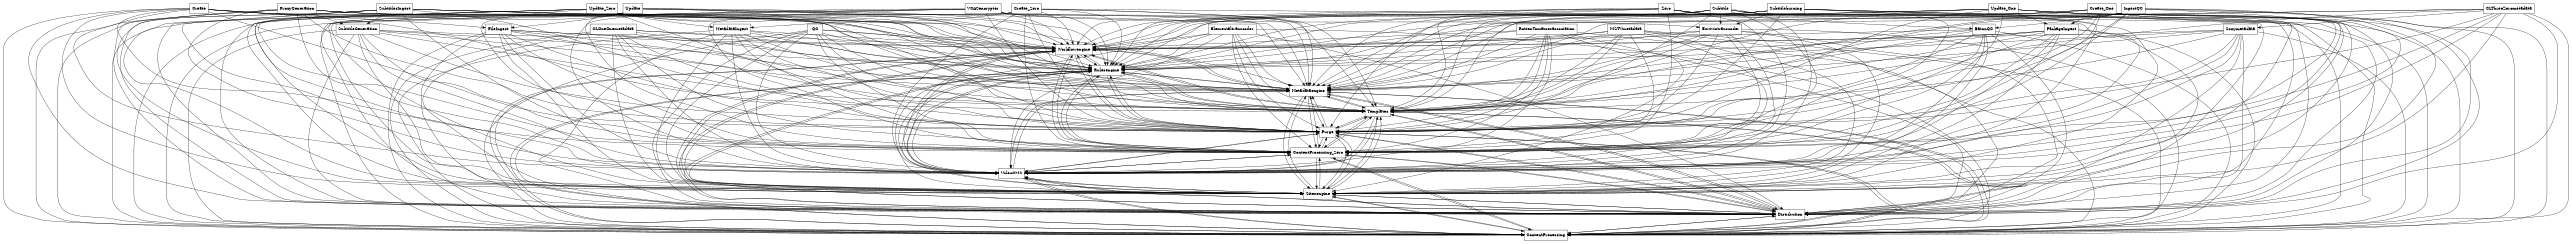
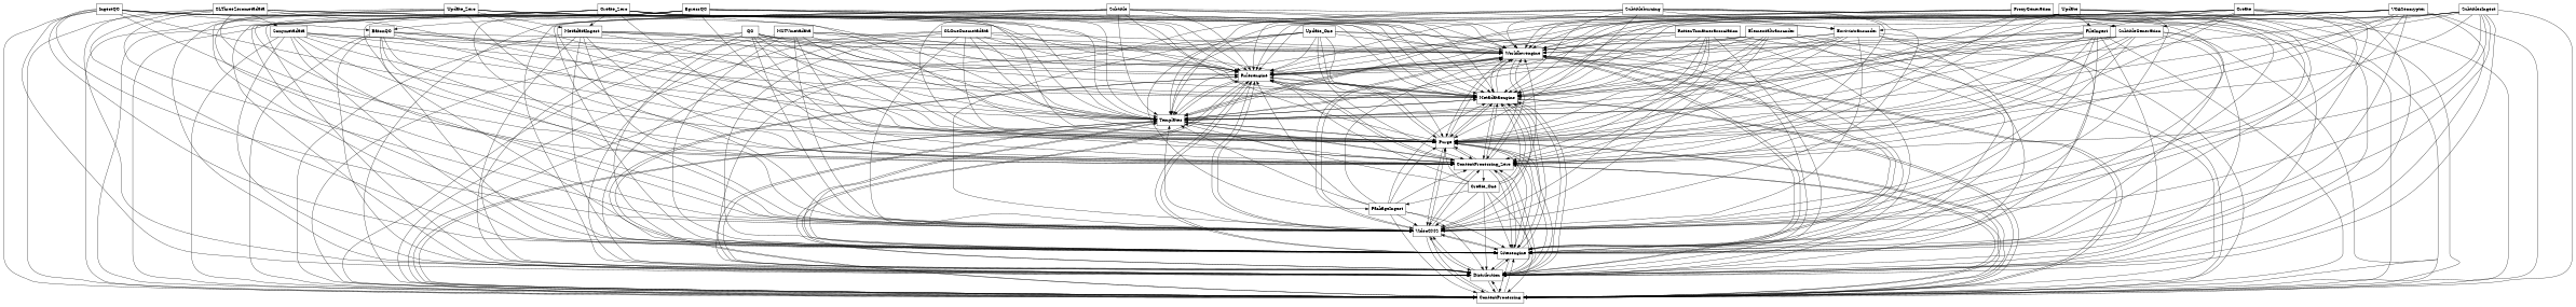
  digraph {
    rankdir=TB
    node [shape=box]
    edge [arrowhead=normal]
    n1 [label=ProxyGeneration]
    n2 [label=Workflowengine]
    n3 [label=Rulesengine]
    n4 [label=ContentProcessing]
    n5 [label=Distribution]
    n6 [label=Sitesengine]
    n7 [label=SubtitleGeneration]
    n8 [label=VideoCMS]
    n9 [label=ContentProcessing_Zero]
    n10 [label=Purge]
    n11 [label=Templates]
    n12 [label=Metadataengine]
    n13 [label=SubtitlesIngest]
    n14 [label=Update]
    n15 [label=FileIngest]
    n16 [label=Sonymetadata]
    n17 [label=Update_Zero]
    n18 [label=MetadataIngest]
    n19 [label=VCASencrypter]
    n20 [label=Enviviotranscoder]
    n21 [label=Create_Zero]
    n22 [label=Create]
    n23 [label=IngestQC]
    n24 [label=BatonQC]
-   n25 [label=Zero]
+   n25 [label=EgressQC]
    n26 [label=Subtitle]
    n27 [label=CLOneOnemetadata]
    n28 [label=QC]
    n29 [label=RottenTomatoesassociation]
    n30 [label=Elementaltranscoder]
    n31 [label=Subtitleburning]
    n32 [label=CLThreeZerometadata]
    n33 [label=Update_One]
    n34 [label=PackageIngest]
    n35 [label=MSTVmetadata]
    n36 [label=Create_One]
    n1 -> n2
    n1 -> n3
    n1 -> n4
    n1 -> n5
    n1 -> n6
    n1 -> n7
    n1 -> n8
    n1 -> n9
    n1 -> n10
    n1 -> n11
    n1 -> n12
    n2 -> n3
    n2 -> n4
    n2 -> n5
    n2 -> n6
    n2 -> n8
    n2 -> n9
    n2 -> n10
    n2 -> n11
    n2 -> n12
    n3 -> n2
    n3 -> n4
    n3 -> n5
    n3 -> n6
    n3 -> n8
    n3 -> n9
    n3 -> n10
    n3 -> n11
    n3 -> n12
    n4 -> n2
    n4 -> n3
    n4 -> n5
    n4 -> n6
    n4 -> n8
    n4 -> n9
    n4 -> n10
    n4 -> n11
    n4 -> n12
    n5 -> n2
    n5 -> n3
    n5 -> n4
    n5 -> n6
    n5 -> n8
    n5 -> n9
    n5 -> n10
    n5 -> n11
    n5 -> n12
    n6 -> n2
    n6 -> n3
    n6 -> n4
    n6 -> n5
    n6 -> n8
    n6 -> n9
    n6 -> n10
    n6 -> n11
    n6 -> n12
    n7 -> n2
    n7 -> n3
    n7 -> n4
    n7 -> n5
    n7 -> n6
    n7 -> n8
    n7 -> n9
    n7 -> n10
    n7 -> n11
    n7 -> n12
    n8 -> n2
    n8 -> n3
    n8 -> n4
    n8 -> n5
    n8 -> n6
    n8 -> n9
    n8 -> n10
    n8 -> n11
    n8 -> n12
    n9 -> n2
    n9 -> n3
    n9 -> n4
    n9 -> n5
    n9 -> n6
    n9 -> n8
    n9 -> n10
    n9 -> n11
    n9 -> n12
    n10 -> n2
    n10 -> n3
    n10 -> n4
    n10 -> n5
    n10 -> n6
    n10 -> n8
    n10 -> n9
    n10 -> n11
    n10 -> n12
    n11 -> n2
    n11 -> n3
    n11 -> n4
    n11 -> n5
    n11 -> n6
-   n11 -> n8
    n11 -> n9
    n11 -> n10
    n11 -> n12
    n12 -> n2
    n12 -> n3
    n12 -> n4
    n12 -> n5
    n12 -> n6
    n12 -> n8
    n12 -> n9
    n12 -> n10
    n12 -> n11
    n13 -> n2
    n13 -> n3
    n13 -> n4
    n13 -> n5
    n13 -> n6
    n13 -> n7
    n13 -> n8
    n13 -> n9
    n13 -> n10
    n13 -> n11
    n13 -> n12
    n14 -> n2
    n14 -> n3
    n14 -> n4
    n14 -> n5
    n14 -> n6
    n14 -> n8
    n14 -> n9
    n14 -> n10
    n14 -> n11
    n14 -> n12
    n14 -> n15
    n15 -> n2
    n15 -> n3
    n15 -> n4
    n15 -> n5
    n15 -> n6
    n15 -> n8
    n15 -> n9
    n15 -> n10
    n15 -> n11
    n15 -> n12
    n16 -> n2
    n16 -> n3
    n16 -> n4
    n16 -> n5
    n16 -> n6
    n16 -> n8
    n16 -> n9
    n16 -> n10
    n16 -> n11
    n16 -> n12
    n17 -> n2
    n17 -> n3
    n17 -> n4
    n17 -> n5
    n17 -> n6
    n17 -> n8
    n17 -> n9
    n17 -> n10
    n17 -> n11
    n17 -> n12
    n17 -> n18
    n18 -> n2
    n18 -> n3
    n18 -> n4
    n18 -> n5
    n18 -> n6
    n18 -> n8
    n18 -> n9
    n18 -> n10
    n18 -> n11
    n18 -> n12
    n19 -> n2
    n19 -> n3
    n19 -> n4
    n19 -> n5
    n19 -> n6
    n19 -> n8
    n19 -> n9
    n19 -> n10
    n19 -> n11
    n19 -> n12
    n19 -> n20
    n20 -> n2
    n20 -> n3
    n20 -> n4
    n20 -> n5
    n20 -> n6
    n20 -> n8
    n20 -> n9
    n20 -> n10
    n20 -> n11
    n20 -> n12
    n21 -> n2
    n21 -> n3
    n21 -> n4
    n21 -> n5
    n21 -> n6
    n21 -> n8
    n21 -> n9
    n21 -> n10
    n21 -> n11
    n21 -> n12
    n21 -> n18
    n22 -> n2
    n22 -> n3
    n22 -> n4
    n22 -> n5
    n22 -> n6
    n22 -> n8
    n22 -> n9
    n22 -> n10
    n22 -> n11
    n22 -> n12
    n22 -> n15
    n23 -> n2
    n23 -> n3
    n23 -> n4
    n23 -> n5
    n23 -> n6
    n23 -> n8
    n23 -> n9
    n23 -> n10
    n23 -> n11
    n23 -> n12
    n23 -> n24
    n24 -> n2
    n24 -> n4
    n24 -> n5
    n24 -> n6
    n24 -> n8
    n24 -> n9
    n24 -> n10
    n24 -> n11
    n24 -> n12
    n25 -> n2
    n25 -> n3
    n25 -> n4
    n25 -> n5
    n25 -> n6
    n25 -> n8
    n25 -> n9
    n25 -> n10
    n25 -> n11
    n25 -> n12
    n25 -> n24
    n26 -> n2
    n26 -> n3
    n26 -> n4
    n26 -> n5
    n26 -> n6
    n26 -> n8
    n26 -> n9
    n26 -> n10
    n26 -> n11
    n26 -> n12
    n26 -> n20
    n27 -> n2
    n27 -> n3
    n27 -> n4
    n27 -> n5
    n27 -> n6
    n27 -> n8
    n27 -> n9
    n27 -> n10
    n27 -> n11
    n27 -> n12
    n28 -> n2
    n28 -> n3
    n28 -> n4
    n28 -> n5
    n28 -> n6
    n28 -> n8
    n28 -> n9
    n28 -> n10
    n28 -> n11
    n28 -> n12
    n29 -> n2
    n29 -> n3
    n29 -> n4
    n29 -> n5
    n29 -> n6
    n29 -> n8
    n29 -> n9
    n29 -> n10
    n29 -> n11
    n29 -> n12
    n30 -> n2
    n30 -> n3
    n30 -> n4
    n30 -> n5
    n30 -> n6
    n30 -> n8
    n30 -> n9
    n30 -> n10
    n30 -> n11
    n30 -> n12
    n31 -> n2
    n31 -> n3
    n31 -> n4
    n31 -> n5
    n31 -> n6
    n31 -> n8
    n31 -> n9
    n31 -> n10
    n31 -> n11
    n31 -> n12
    n31 -> n20
    n32 -> n3
    n32 -> n4
    n32 -> n5
    n32 -> n6
    n32 -> n8
    n32 -> n9
    n32 -> n10
    n32 -> n11
    n32 -> n12
    n32 -> n16
    n33 -> n2
    n33 -> n3
    n33 -> n4
    n33 -> n5
    n33 -> n6
    n33 -> n8
    n33 -> n9
    n33 -> n10
    n33 -> n11
    n33 -> n12
    n33 -> n34
    n34 -> n2
    n34 -> n3
    n34 -> n4
    n34 -> n5
    n34 -> n6
    n34 -> n8
    n34 -> n9
    n34 -> n10
    n34 -> n11
    n34 -> n12
    n35 -> n2
    n35 -> n3
    n35 -> n4
    n35 -> n5
    n35 -> n6
    n35 -> n8
    n35 -> n9
    n35 -> n10
    n35 -> n11
    n35 -> n12
    n36 -> n2
    n36 -> n3
    n36 -> n4
    n36 -> n5
    n36 -> n6
    n36 -> n8
-   n36 -> n9
+   n9 -> n36
    n36 -> n10
    n36 -> n11
    n36 -> n12
    n36 -> n34
  }
